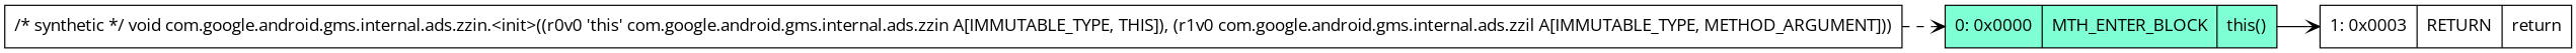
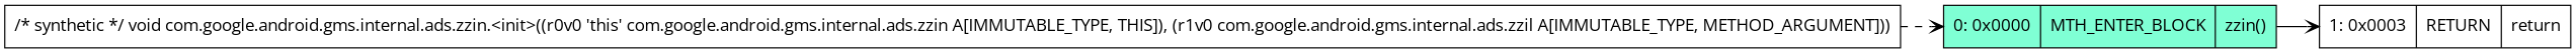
  digraph {
    rankdir=LR
    fontname="Open Sans"
    node [shape=record style=filled fillcolor=white fontname="Open Sans"]
    edge [arrowhead=vee fontname="Open Sans"]
-   n1 [label="{0\:\ 0x0000|MTH_ENTER_BLOCK\l|this()\l}" fillcolor=aquamarine]
+   n1 [label="{0\:\ 0x0000|MTH_ENTER_BLOCK\l|zzin()\l}" fillcolor=aquamarine]
    n2 [label="{1\:\ 0x0003|RETURN\l|return\l}"]
    n3 [label="{\/* synthetic *\/ void com.google.android.gms.internal.ads.zzin.\<init\>((r0v0 'this' com.google.android.gms.internal.ads.zzin A[IMMUTABLE_TYPE, THIS]), (r1v0 com.google.android.gms.internal.ads.zzil A[IMMUTABLE_TYPE, METHOD_ARGUMENT])) }"]
    n1 -> n2 [style=solid]
    n3 -> n1 [style=dashed]
  }
